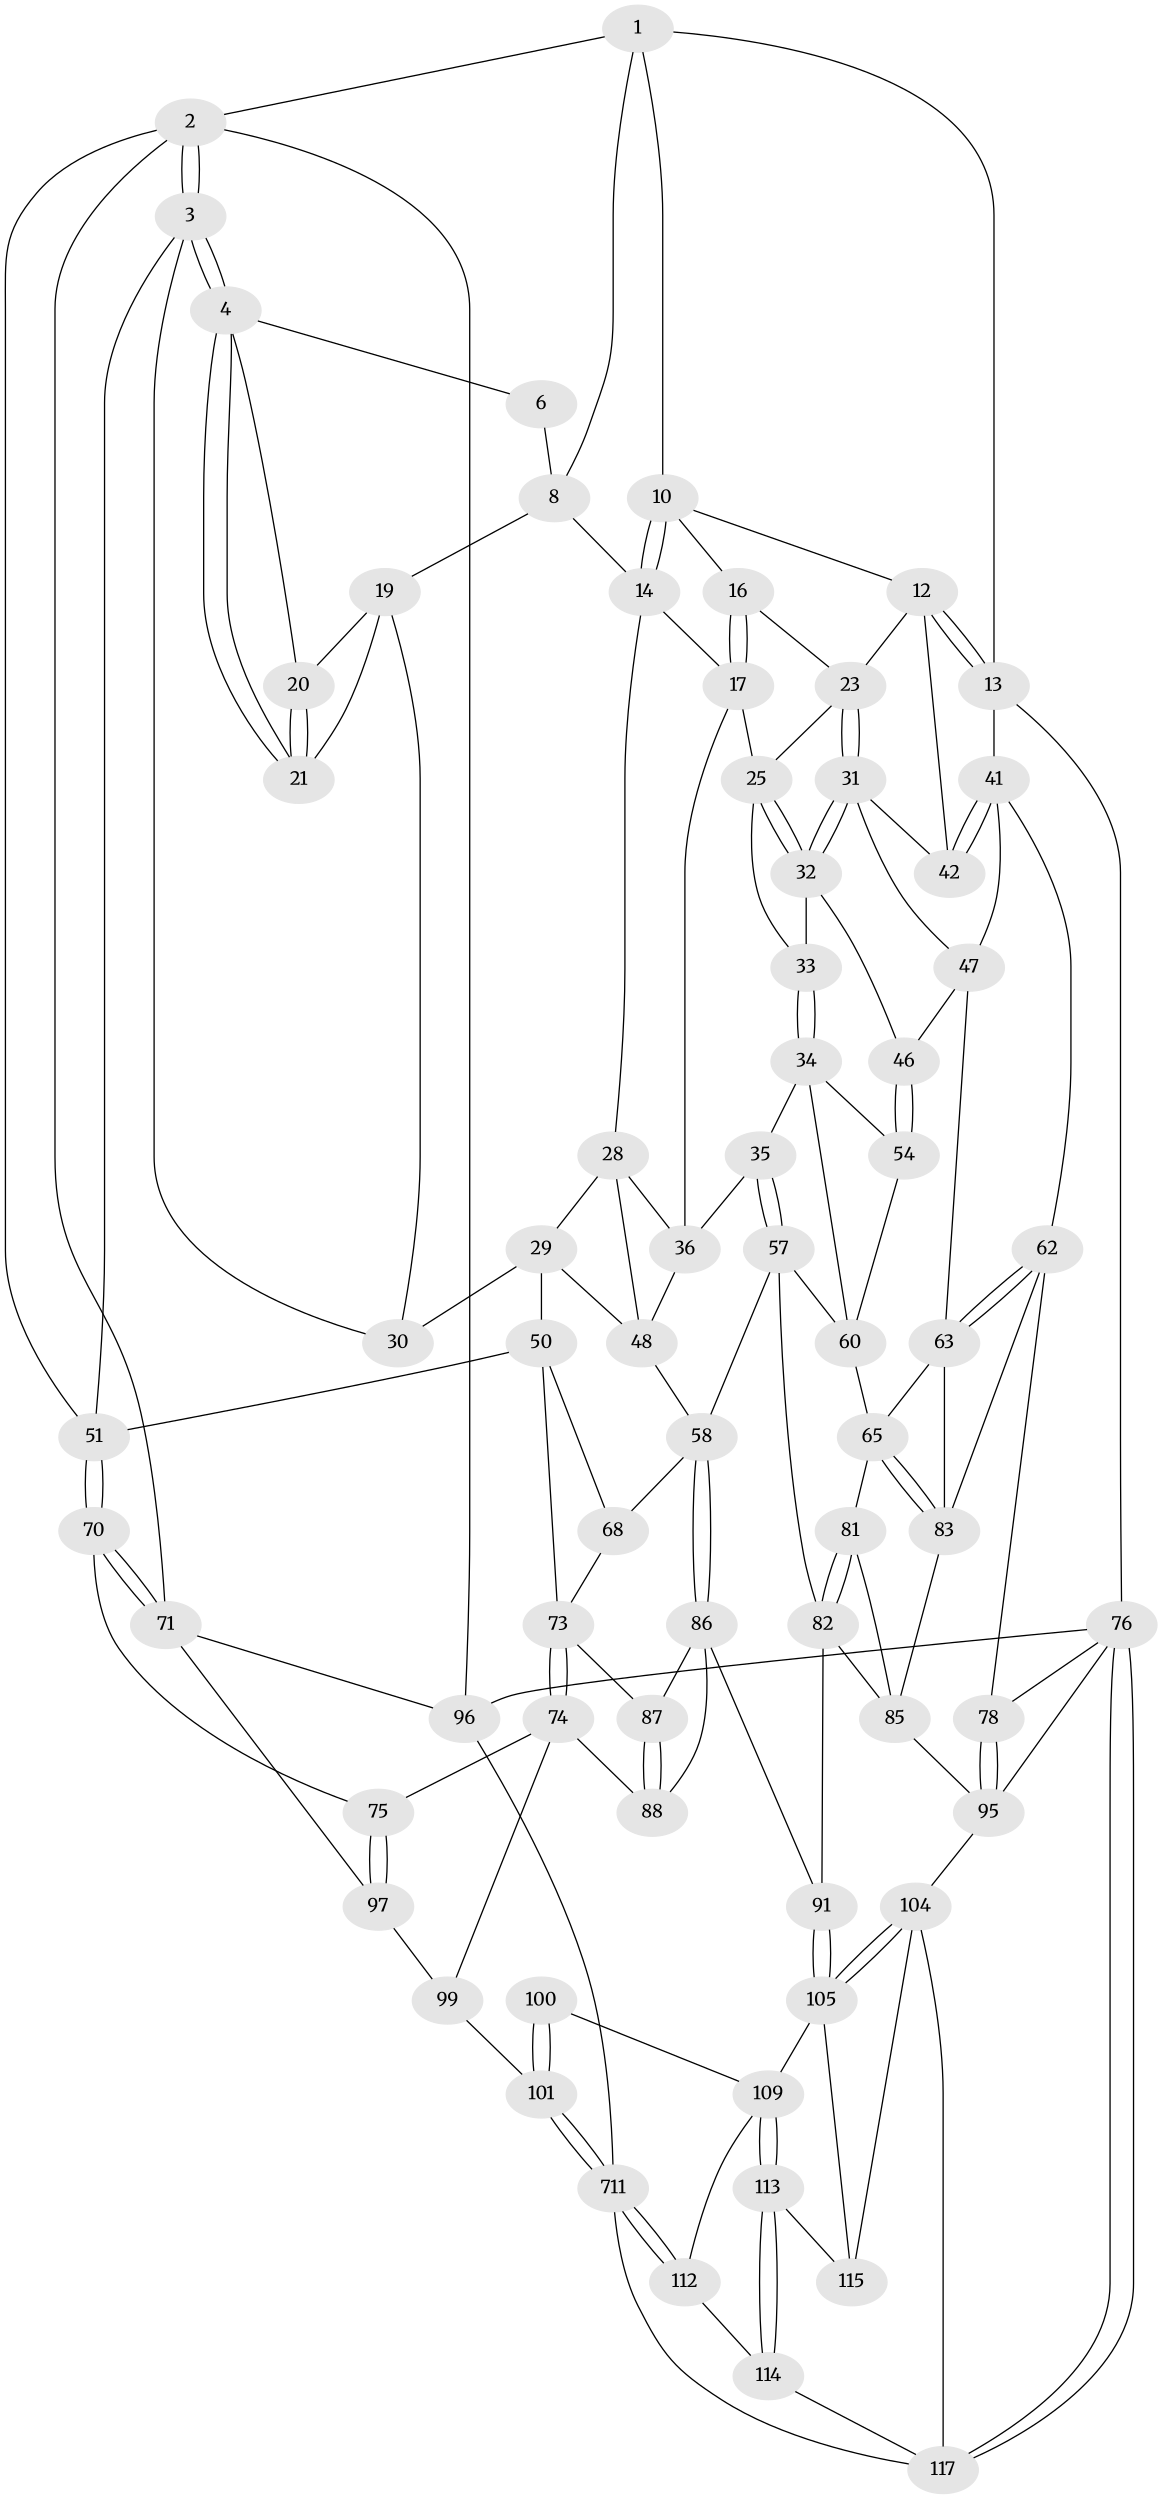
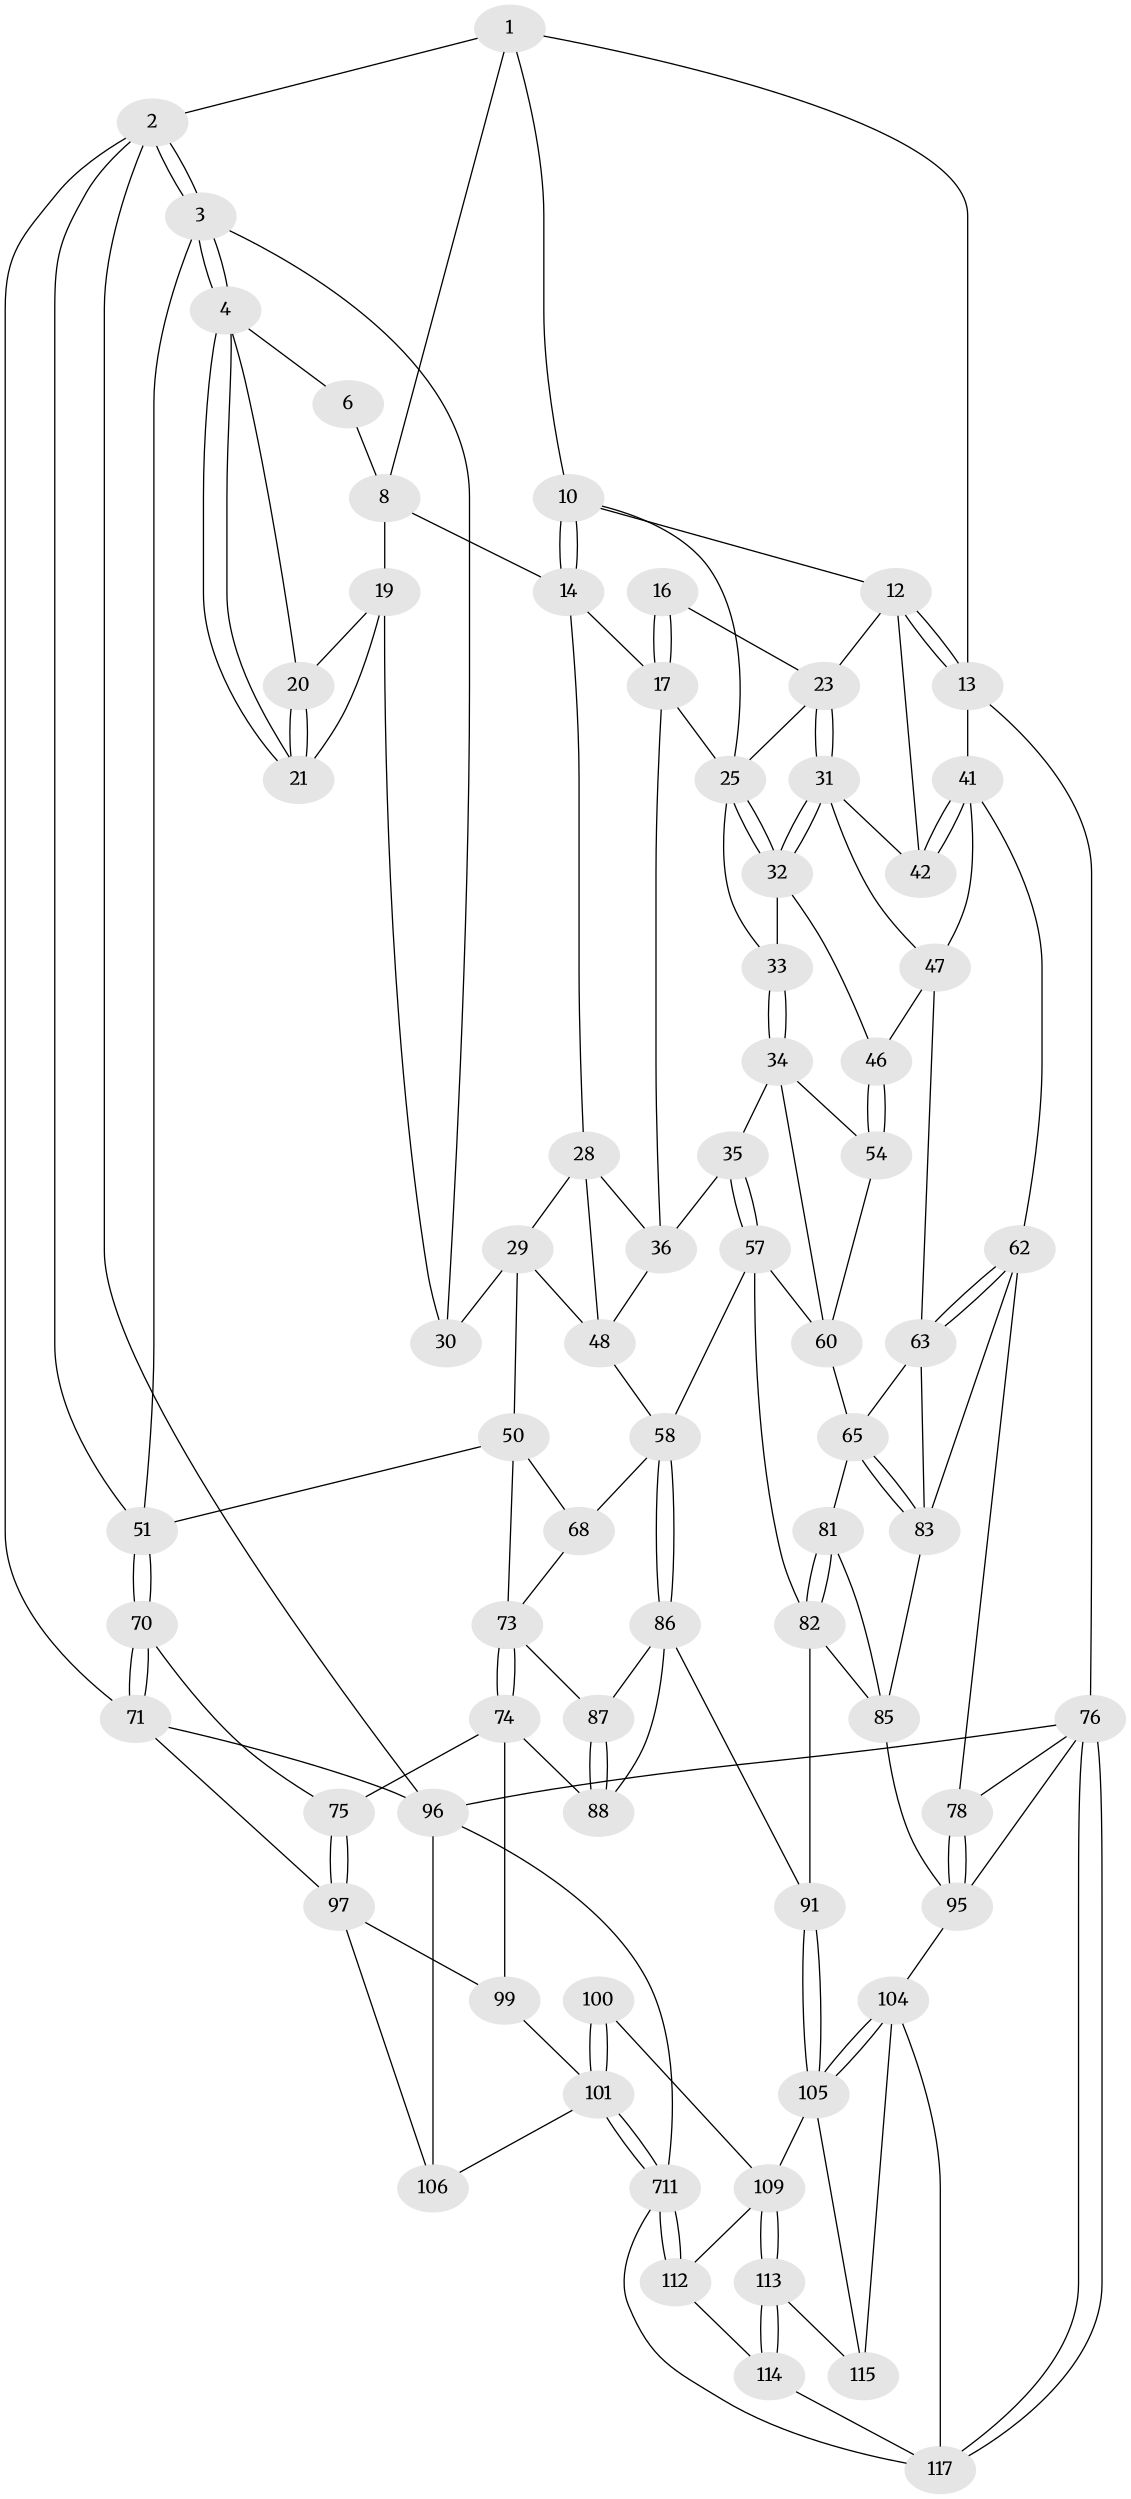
  graph {
    fontname=Merriweather
    node [color=gray90 fontname=Merriweather style=filled]
    edge [fontname=Merriweather]
    1 [super="+7"]
    2 [super="+56"]
    8 [super="+9"]
    10 [super="+11"]
    13
    3 [super="+39"]
    51 [super="+52"]
    71 [super="+72"]
    96 [super="+107"]
    14 [super="+15"]
    19 [super="+27"]
    12 [super="+22"]
    16
    41 [super="+47"]
    76 [super="+77"]
    4 [super="+5"]
    30
    70
    97 [super="+98"]
+   106
    n21 [label=711 super="+118"]
    6
    20
    21
    17 [super="+18"]
    28 [super="+40"]
    23 [super="+24"]
    42
    25 [super="+26"]
    31 [super="+43"]
    n31 [label=47 super="+45"]
    62 [super="+79"]
    78
    95 [super="+103"]
    117 [super="+119"]
    36 [super="+37"]
    29 [super="+49"]
    48 [super="+53"]
    32 [super="+38"]
    33
    46
    34 [super="+55"]
    50 [super="+69"]
    58 [super="+59"]
    68
    73 [super="+80"]
    63 [super="+64"]
    54
    35
    60 [super="+67"]
    57 [super="+61"]
    65 [super="+66"]
    82 [super="+90"]
    83 [super="+84"]
    86 [super="+93"]
    74 [super="+89"]
    87
    75
    85 [super="+94"]
    91 [super="+92"]
    88
    81
    99
    101 [super="+102"]
    104 [super="+116"]
    105 [super="+108"]
    100
    109 [super="+110"]
    115
    112
    113
    114
    1 -- 2
    1 -- 8
    1 -- 10
    1 -- 13
    2 -- 3
    2 -- 3
    2 -- 51
    2 -- 71
    2 -- 96
    8 -- 14
    8 -- 19
    10 -- 14
    10 -- 14
    10 -- 12
-   10 -- 16
+   10 -- 25
    13 -- 41
    13 -- 76
    3 -- 51
    3 -- 4
    3 -- 4
    3 -- 30
    51 -- 70
    51 -- 70
    71 -- 96
    71 -- 97
+   96 -- 106
    96 -- n21
    14 -- 17
    14 -- 28
    19 -- 30
    19 -- 20
    19 -- 21
    12 -- 13
    12 -- 13
    12 -- 23
    12 -- 42
    16 -- 17
    16 -- 17
    16 -- 23
    41 -- 42
    41 -- 42
    41 -- n31
    41 -- 62
    76 -- 96
    76 -- 78
    76 -- 95
    76 -- 117
    76 -- 117
    4 -- 6
    4 -- 20
    4 -- 21
    4 -- 21
    70 -- 71
    70 -- 71
    70 -- 75
+   97 -- 106
    97 -- 99
    n21 -- 117
    n21 -- 112
    n21 -- 112
    6 -- 8
    20 -- 21
    20 -- 21
    17 -- 25
    17 -- 36
    28 -- 36
    28 -- 29
    28 -- 48
    23 -- 25
    23 -- 31
    23 -- 31
    25 -- 32
    25 -- 32
    25 -- 33
    31 -- 42
    31 -- n31
    31 -- 32
    31 -- 32
    n31 -- 46
    n31 -- 63
    62 -- 78
    62 -- 63
    62 -- 63
    62 -- 83
    78 -- 95
    78 -- 95
    95 -- 104
    36 -- 48
    29 -- 30
    29 -- 48
    29 -- 50
    48 -- 58
    32 -- 33
    32 -- 46
    33 -- 34
    33 -- 34
    46 -- 54
    46 -- 54
    34 -- 54
    34 -- 35
    34 -- 60
    50 -- 51
    50 -- 68
    50 -- 73
    58 -- 68
    58 -- 86
    58 -- 86
    68 -- 73
    73 -- 74
    73 -- 74
    73 -- 87
    63 -- 65
    63 -- 83
    54 -- 60
    35 -- 36
    35 -- 57
    35 -- 57
    60 -- 65
    57 -- 58
    57 -- 60
    57 -- 82
    65 -- 83
    65 -- 83
    65 -- 81
    82 -- 85
    82 -- 91
    83 -- 85
    86 -- 87
    86 -- 91
    86 -- 88
    74 -- 75
    74 -- 88
    74 -- 99
    87 -- 88
    87 -- 88
    75 -- 97
    75 -- 97
    85 -- 95
    91 -- 105
    91 -- 105
    81 -- 82
    81 -- 82
    81 -- 85
    99 -- 101
+   101 -- 106
    101 -- n21
    101 -- n21
    104 -- 117
    104 -- 105
    104 -- 105
    104 -- 115
    105 -- 109
    105 -- 115
    100 -- 101
    100 -- 101
    100 -- 109
    109 -- 112
    109 -- 113
    109 -- 113
    112 -- 114
    113 -- 115
    113 -- 114
    113 -- 114
    114 -- 117
  }
